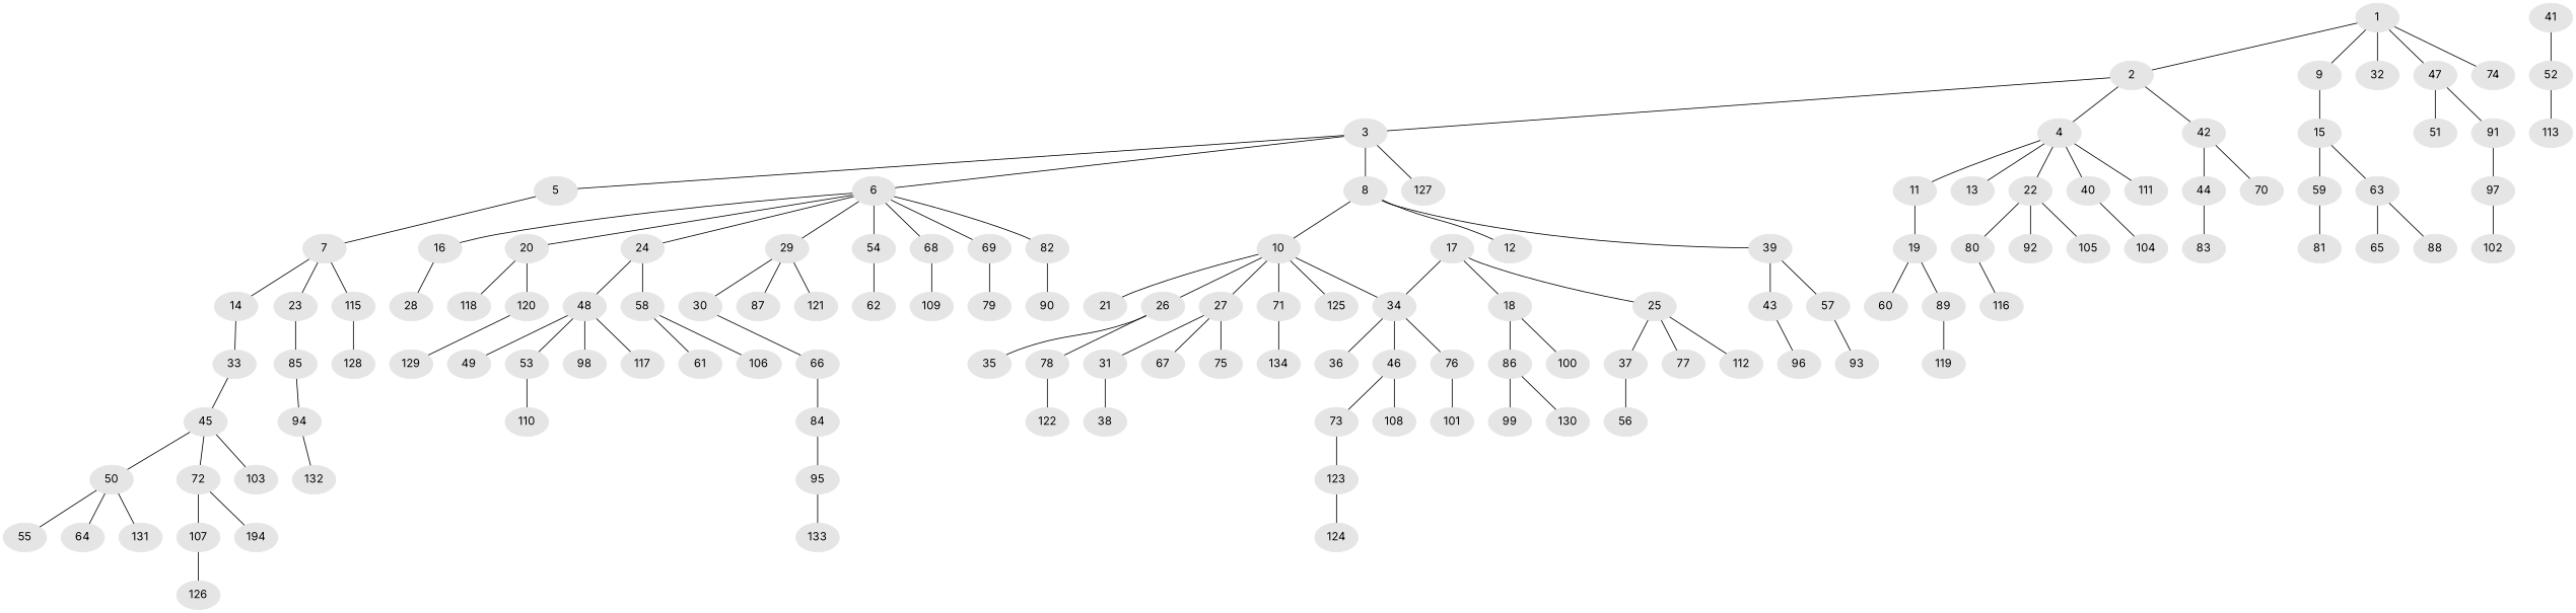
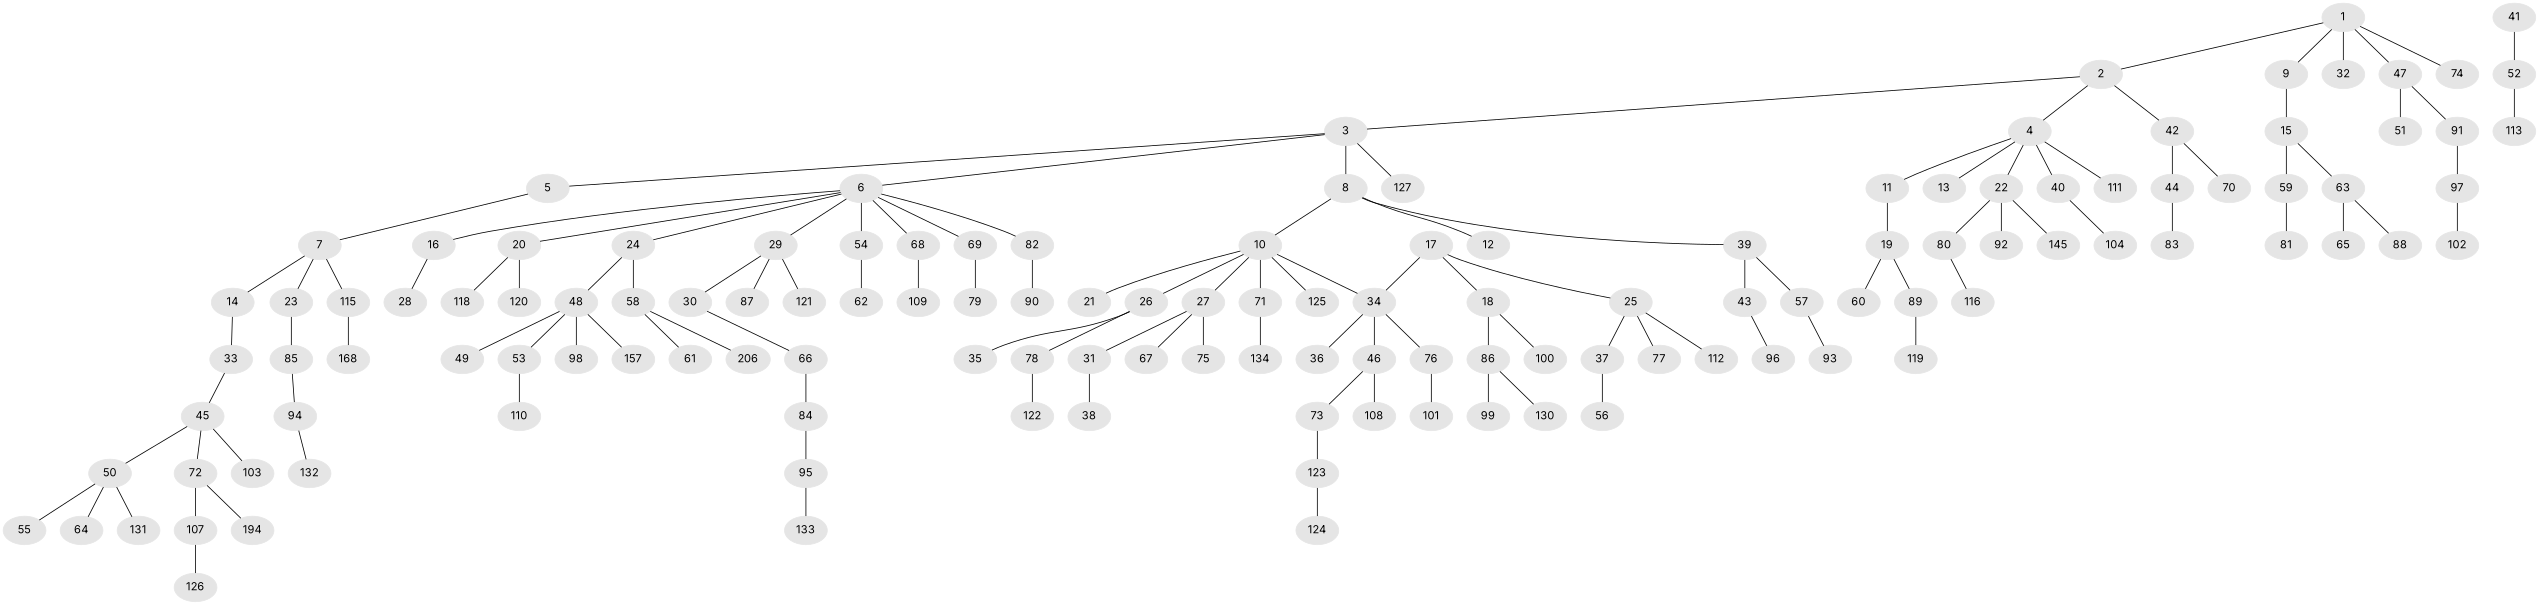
  graph {
    fontname=Inter
    node [color=gray90 fontname=Inter style=filled]
    edge [fontname=Inter]
    1
    2
    9
    32
    47
    74
    3
    4
    42
    15
    51
    91
    5
    6
    8
    127
    11
    13
    22
    40
    111
    44
    70
    7
    16
    20
    24
    29
    54
    68
    69
    82
    10
    12
    39
    19
    80
    92
-   105
+   105 [label=145]
    104
    14
    23
    115
    28
    118
    120
    48
    58
    30
    87
    121
    62
    109
    79
    90
    33
    85
-   128
+   128 [label=168]
    21
    26
    27
    71
    125
    34
    43
    57
    59
    63
    17
    18
    25
    35
    78
    31
    67
    75
    134
    60
    89
    45
    81
    65
    88
    86
    100
    37
    77
    112
    36
    46
    76
    99
    130
    119
-   129
    116
    94
    49
    53
    98
-   117
+   117 [label=157]
    61
-   106
+   106 [label=206]
    56
    122
    38
    66
    84
    41
    52
    50
    72
    103
    73
    108
    101
    96
    93
    113
    83
    55
    64
    131
    107
    n125 [label=194]
    123
    97
    110
    95
    126
    124
    133
    132
    102
    1 -- 2
    1 -- 9
    1 -- 32
    1 -- 47
    1 -- 74
    2 -- 3
    2 -- 4
    2 -- 42
    9 -- 15
    47 -- 51
    47 -- 91
    3 -- 5
    3 -- 6
    3 -- 8
    3 -- 127
    4 -- 11
    4 -- 13
    4 -- 22
    4 -- 40
    4 -- 111
    42 -- 44
    42 -- 70
    15 -- 59
    15 -- 63
    91 -- 97
    5 -- 7
    6 -- 16
    6 -- 20
    6 -- 24
    6 -- 29
    6 -- 54
    6 -- 68
    6 -- 69
    6 -- 82
    8 -- 10
    8 -- 12
    8 -- 39
    11 -- 19
    22 -- 80
    22 -- 92
    22 -- 105
    40 -- 104
    44 -- 83
    7 -- 14
    7 -- 23
    7 -- 115
    16 -- 28
    20 -- 118
    20 -- 120
    24 -- 48
    24 -- 58
    29 -- 30
    29 -- 87
    29 -- 121
    54 -- 62
    68 -- 109
    69 -- 79
    82 -- 90
    10 -- 21
    10 -- 26
    10 -- 27
    10 -- 71
    10 -- 125
    10 -- 34
    39 -- 43
    39 -- 57
    19 -- 60
    19 -- 89
    80 -- 116
    14 -- 33
    23 -- 85
    115 -- 128
-   120 -- 129
    48 -- 49
    48 -- 53
    48 -- 98
    48 -- 117
    58 -- 61
    58 -- 106
    30 -- 66
    33 -- 45
    85 -- 94
    26 -- 35
    26 -- 78
    27 -- 31
    27 -- 67
    27 -- 75
    71 -- 134
    34 -- 36
    34 -- 46
    34 -- 76
    43 -- 96
    57 -- 93
    59 -- 81
    63 -- 65
    63 -- 88
    17 -- 34
    17 -- 18
    17 -- 25
    18 -- 86
    18 -- 100
    25 -- 37
    25 -- 77
    25 -- 112
    78 -- 122
    31 -- 38
    89 -- 119
    45 -- 50
    45 -- 72
    45 -- 103
    86 -- 99
    86 -- 130
    37 -- 56
    46 -- 73
    46 -- 108
    76 -- 101
    94 -- 132
    53 -- 110
    66 -- 84
    84 -- 95
    41 -- 52
    52 -- 113
    50 -- 55
    50 -- 64
    50 -- 131
    72 -- 107
    72 -- n125
    73 -- 123
    107 -- 126
    123 -- 124
    97 -- 102
    95 -- 133
  }
